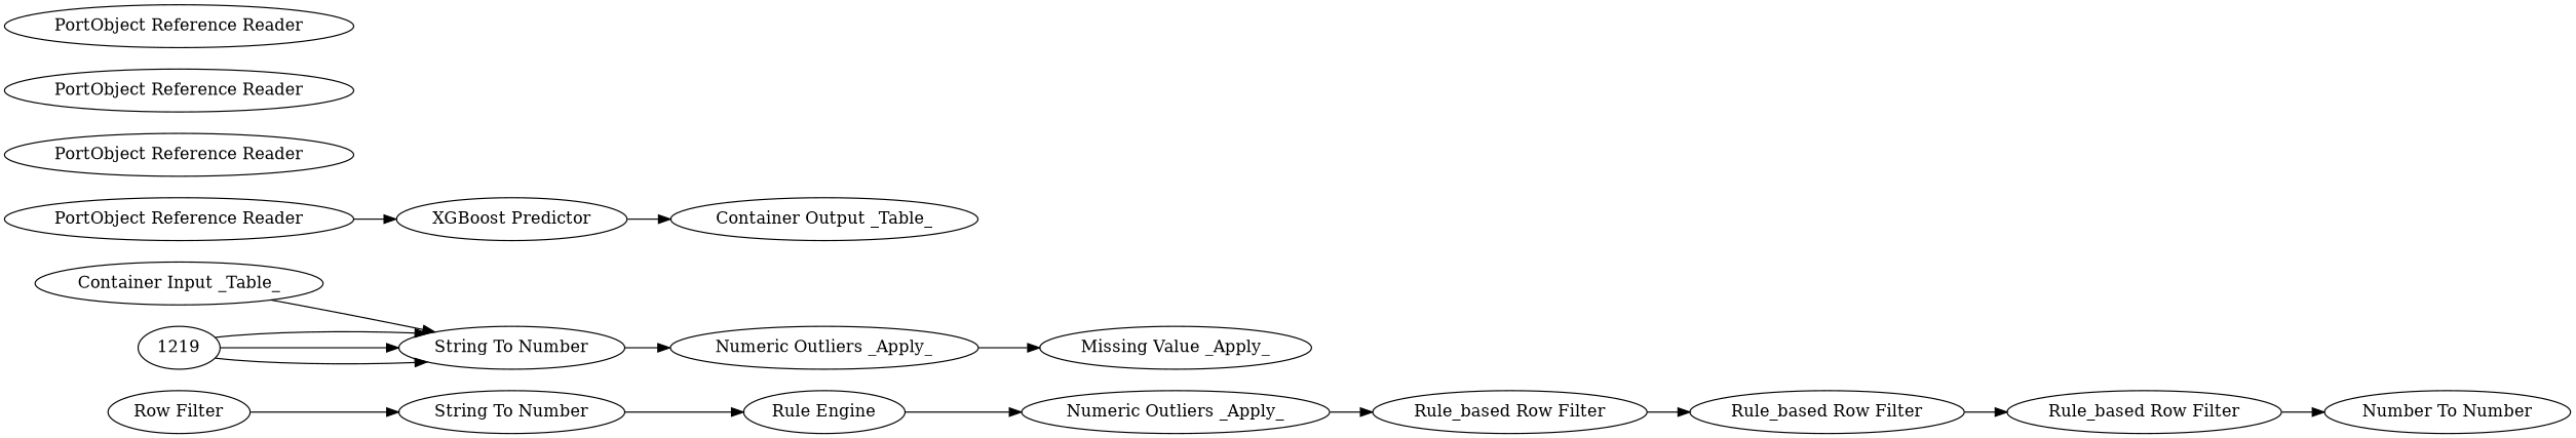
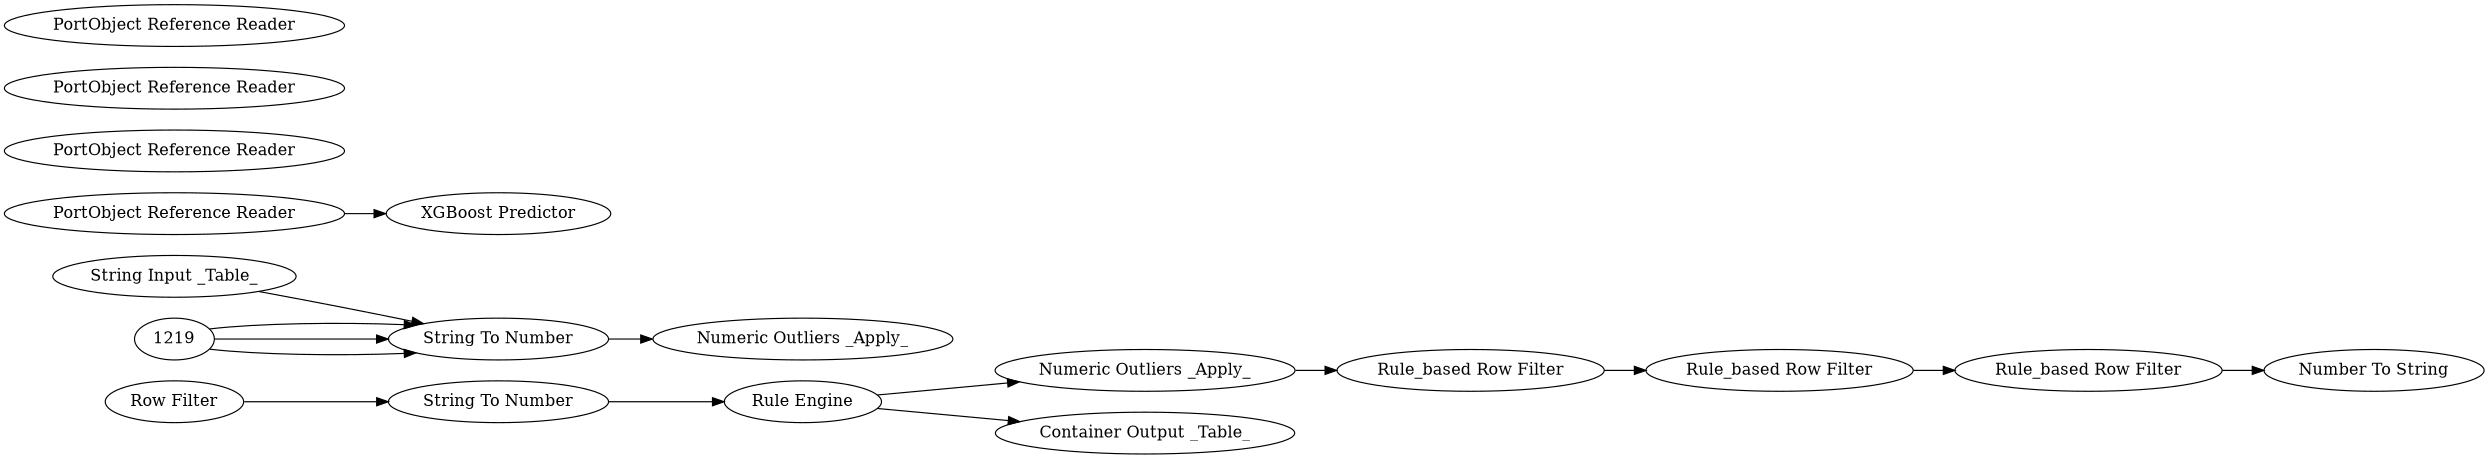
  digraph {
    rankdir=LR
    n1 [label="Rule_based Row Filter"]
    n2 [label="Rule_based Row Filter"]
    n3 [label="Rule_based Row Filter"]
    n4 [label="Rule Engine"]
    n5 [label="Numeric Outliers _Apply_"]
    n6 [label="String To Number"]
    n7 [label="String To Number"]
    n8 [label="Numeric Outliers _Apply_"]
-   n9 [label="Missing Value _Apply_"]
    n10 [label="Row Filter"]
-   n11 [label="Number To Number"]
+   n11 [label="Number To String"]
    n12 [label="XGBoost Predictor"]
    n13 [label="Container Output _Table_"]
-   n14 [label="Container Input _Table_"]
+   n14 [label="String Input _Table_"]
    n15 [label="PortObject Reference Reader"]
    n16 [label="PortObject Reference Reader"]
    n17 [label="PortObject Reference Reader"]
    n18 [label="PortObject Reference Reader"]
    1219
    n1 -> n2
    n2 -> n3
    n3 -> n11
    n4 -> n5
    n5 -> n1
    n6 -> n4
    n7 -> n8
-   n8 -> n9
    n10 -> n6
-   n12 -> n13
+   n4 -> n13
    n14 -> n7
    n15 -> n12
    1219 -> n7
    1219 -> n7
    1219 -> n7
  }
